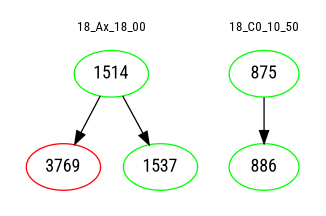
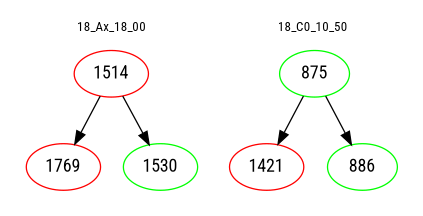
  digraph {
    fontname="Roboto Condensed"
    node [color=green fontname="Roboto Condensed"]
    edge [color=black fontname="Roboto Condensed"]
-   n1 [label=1514]
-   n2 [color=red label=3769]
-   n3 [label=1537]
+   n1 [color=red label=1514]
+   n2 [color=red label=1769]
+   n3 [label=1530]
    n4 [label=875]
+   n5 [color=red label=1421]
    n6 [label=886]
    subgraph cluster_1 {
      color=white
      fontsize=10
      label="18_Ax_18_00"
      n1
      n2
      n3
    }
    subgraph cluster_2 {
      color=white
      fontsize=10
      label="18_C0_10_50"
      n4
+     n5
      n6
    }
    n1 -> n2
    n1 -> n3
+   n4 -> n5
    n4 -> n6
  }
